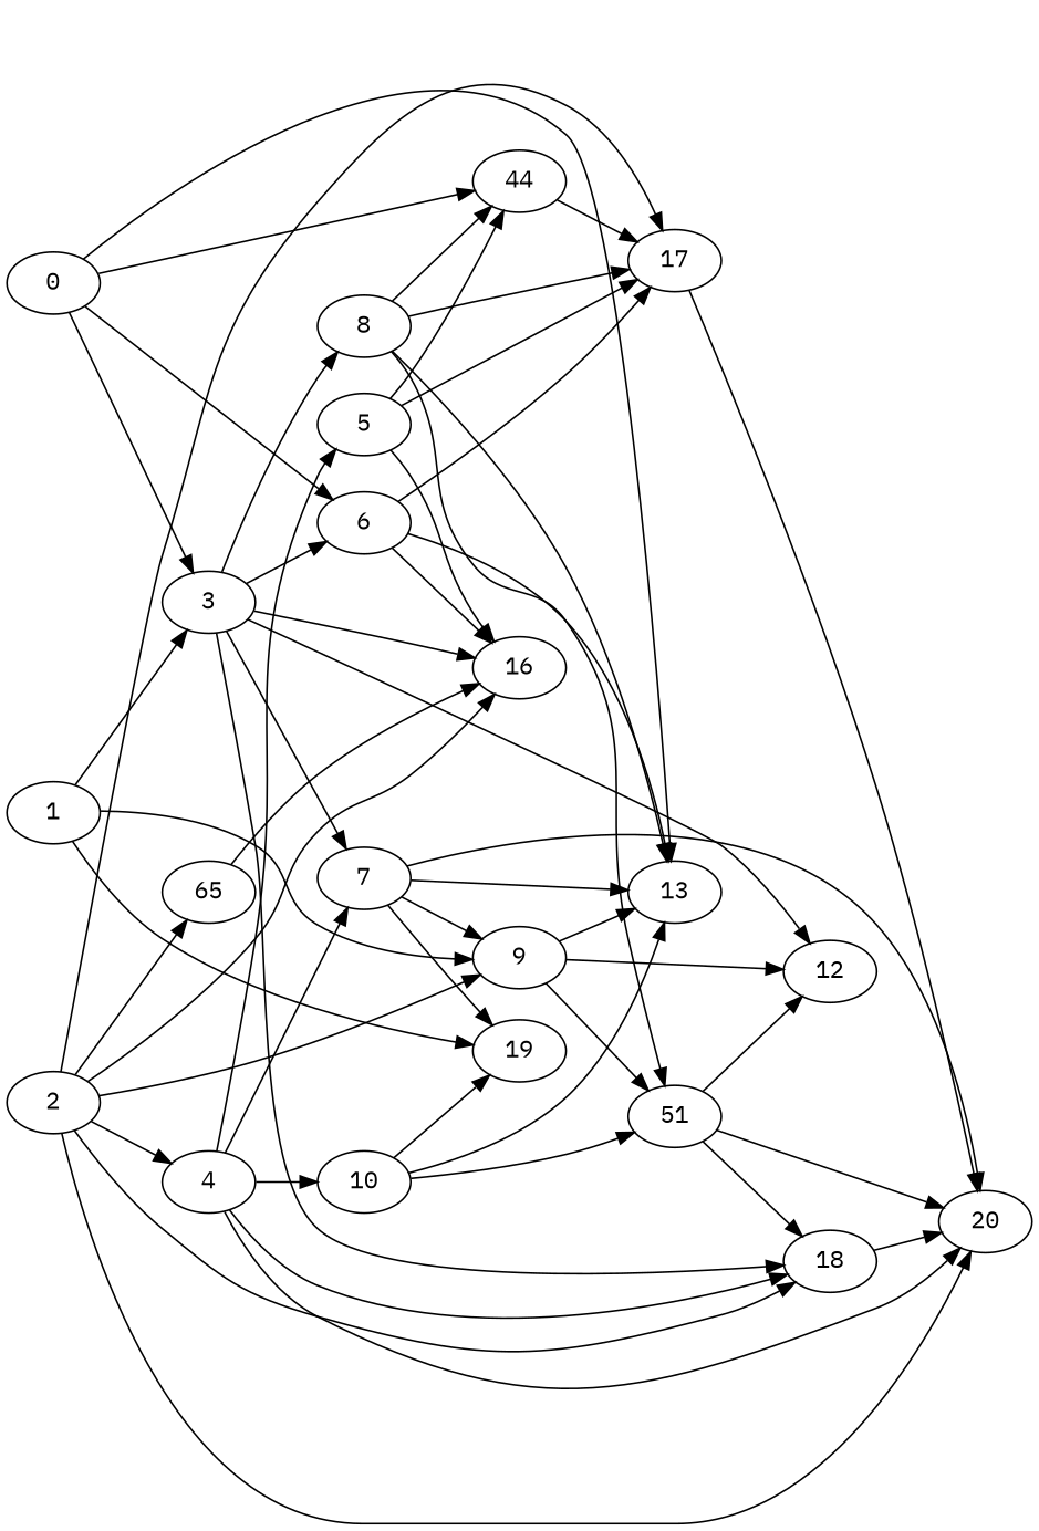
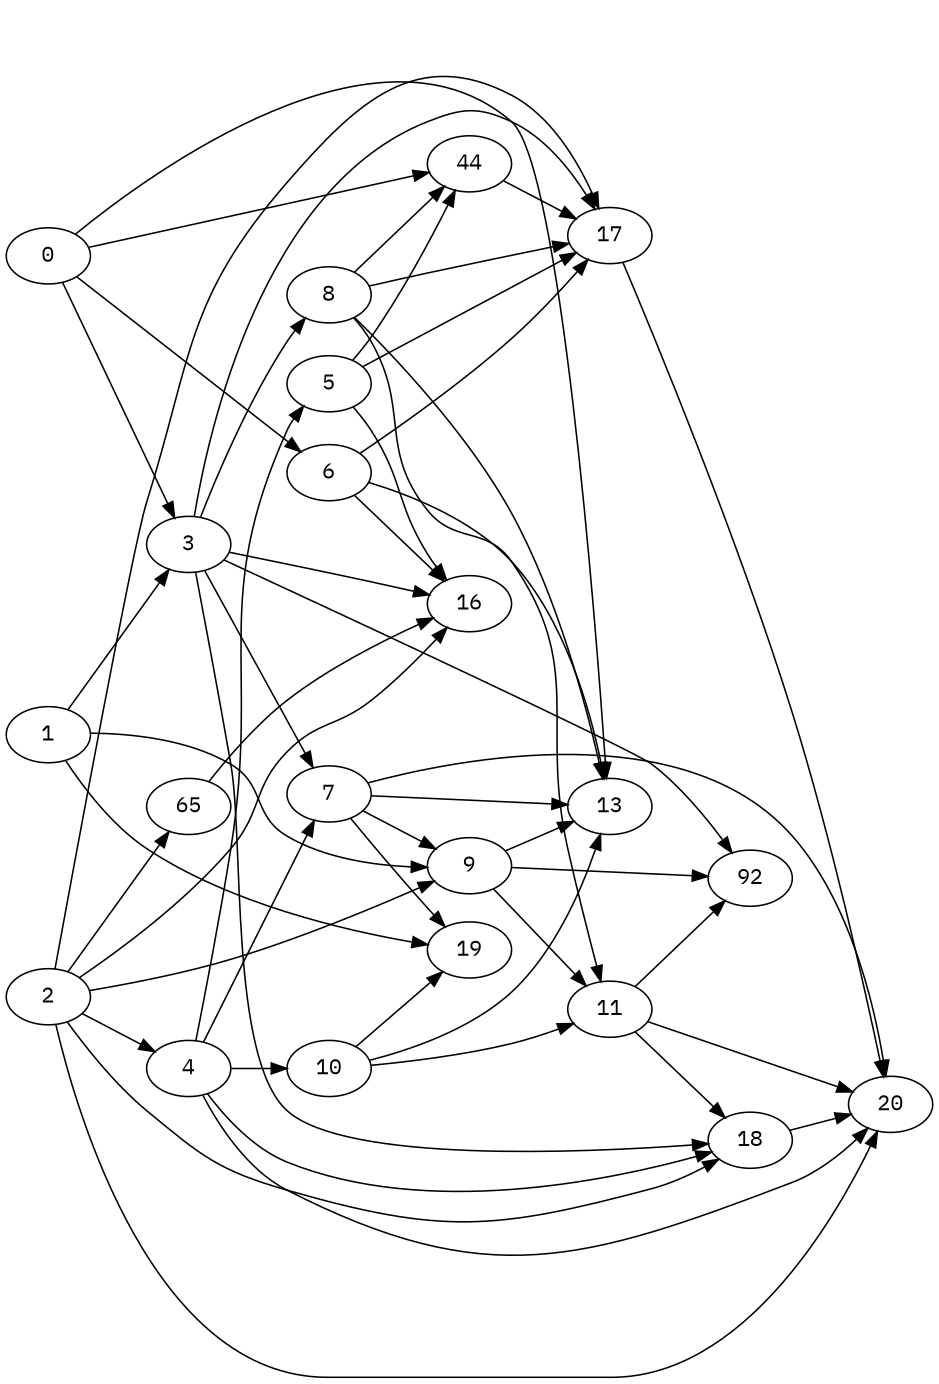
  digraph {
    fontname="IBM Plex Mono"
    rankdir=LR
    node [Weight=21 fontname="IBM Plex Mono"]
    edge [Weight=3 fontname="IBM Plex Mono"]
    1 [Weight=9]
    3 [Weight=23]
    9 [Weight=5]
    19 [Weight=23]
    17 [Weight=23]
    18 [Weight=5]
    16 [Weight=9]
    8
    7 [Weight=7]
-   12
+   12 [label=92]
    13 [Weight=9]
-   11 [label=51]
+   11
    0 [Weight=9]
    6
    n15 [Weight=5 label=44]
    2 [Weight=18]
    4 [Weight=5]
    n18 [Weight=16 label=65]
    20 [Weight=16]
    5
    10 [Weight=18]
    1 -> 3 [Weight=6]
    1 -> 9 [Weight=5]
    1 -> 19 [Weight=2]
-   3 -> 6 [Weight=9]
+   3 -> 17 [Weight=9]
    3 -> 18 [Weight=2]
    3 -> 16 [Weight=7]
    3 -> 8
    3 -> 7 [Weight=8]
    3 -> 12 [Weight=2]
    9 -> 12 [Weight=10]
    9 -> 13 [Weight=9]
    9 -> 11 [Weight=8]
    17 -> 20 [Weight=10]
    18 -> 20 [Weight=5]
    8 -> 17
    8 -> 13 [Weight=6]
    8 -> 11 [Weight=6]
    8 -> n15 [Weight=4]
    7 -> 9 [Weight=4]
    7 -> 19 [Weight=4]
    7 -> 13 [Weight=5]
    7 -> 20 [Weight=7]
    11 -> 18
    11 -> 12
    11 -> 20 [Weight=9]
    0 -> 3 [Weight=4]
    0 -> 13 [Weight=6]
    0 -> 6 [Weight=10]
    0 -> n15
    6 -> 17
    6 -> 16 [Weight=8]
    6 -> 13 [Weight=8]
    n15 -> 17 [Weight=6]
    2 -> 9
    2 -> 17 [Weight=8]
    2 -> 18
    2 -> 16 [Weight=5]
    2 -> 4 [Weight=6]
    2 -> n18 [Weight=2]
    2 -> 20 [Weight=6]
    4 -> 18 [Weight=9]
    4 -> 7 [Weight=4]
    4 -> 20
    4 -> 5 [Weight=6]
    4 -> 10 [Weight=2]
    n18 -> 16 [Weight=5]
    5 -> 17 [Weight=10]
    5 -> 16 [Weight=10]
    5 -> n15 [Weight=5]
    10 -> 19 [Weight=8]
    10 -> 13 [Weight=10]
    10 -> 11 [Weight=9]
  }
